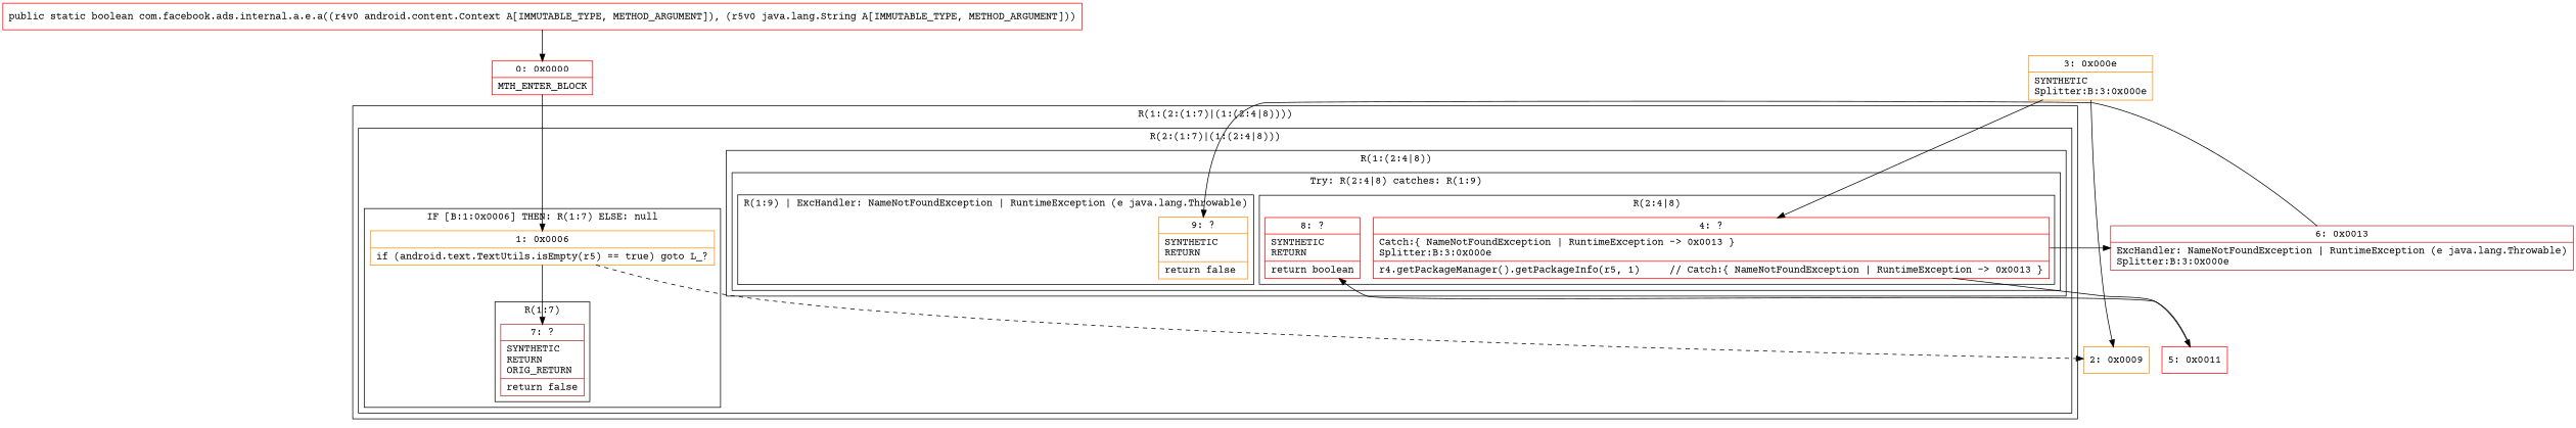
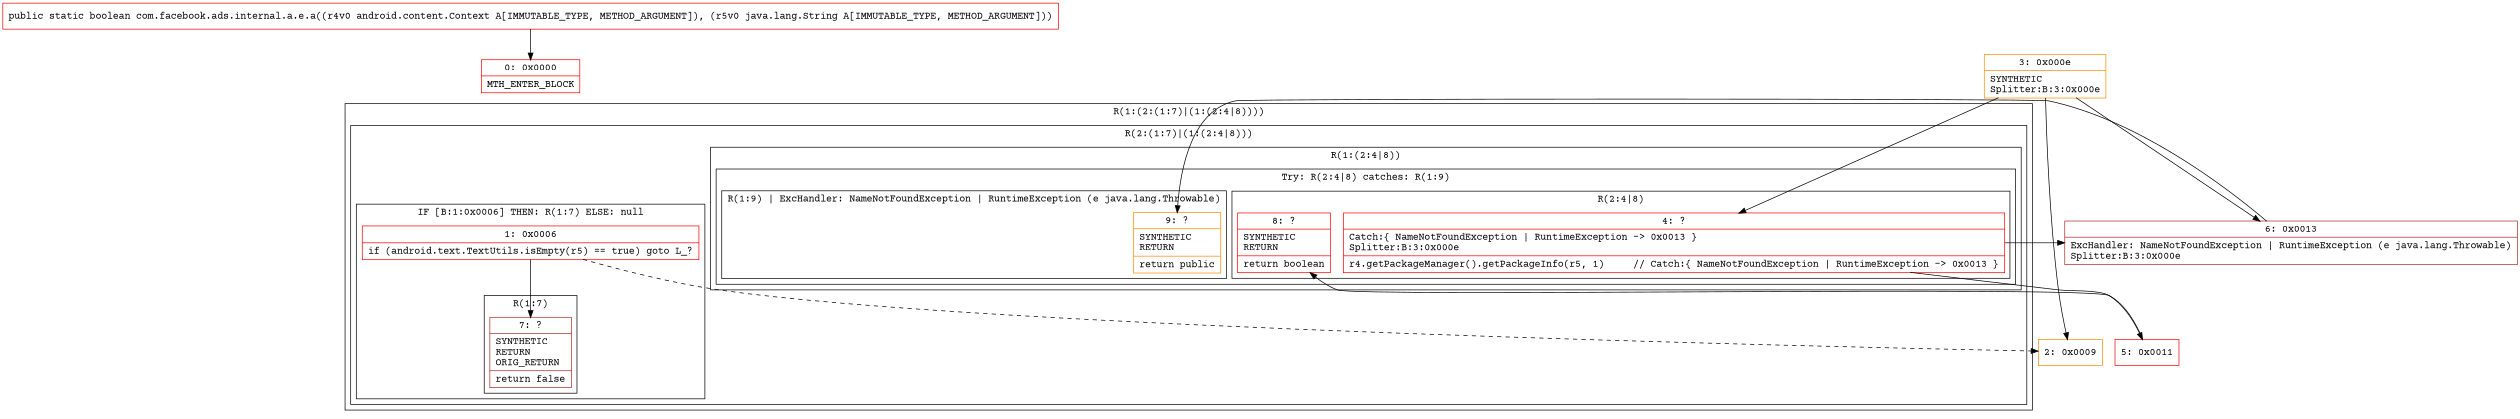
  digraph {
    fontname="Courier Prime"
    node [color=red fontname="Courier Prime" shape=record]
    edge [fontname="Courier Prime"]
    n1 [color=brown label="{7\:\ ?|SYNTHETIC\lRETURN\lORIG_RETURN\l|return false\l}"]
-   n2 [color=darkorange label="{1\:\ 0x0006|if (android.text.TextUtils.isEmpty(r5) == true) goto L_?\l}"]
+   n2 [label="{1\:\ 0x0006|if (android.text.TextUtils.isEmpty(r5) == true) goto L_?\l}"]
    n3 [label="{4\:\ ?|Catch:\{ NameNotFoundException \| RuntimeException \-\> 0x0013 \}\lSplitter:B:3:0x000e\l|r4.getPackageManager().getPackageInfo(r5, 1)     \/\/ Catch:\{ NameNotFoundException \| RuntimeException \-\> 0x0013 \}\l}"]
    n4 [label="{8\:\ ?|SYNTHETIC\lRETURN\l|return boolean\l}"]
-   n5 [color=darkorange label="{9\:\ ?|SYNTHETIC\lRETURN\l|return false\l}"]
+   n5 [color=darkorange label="{9\:\ ?|SYNTHETIC\lRETURN\l|return public\l}"]
    n6 [color=darkorange label="{2\:\ 0x0009}"]
    n7 [label="{5\:\ 0x0011}"]
    n8 [color=brown label="{6\:\ 0x0013|ExcHandler: NameNotFoundException \| RuntimeException (e java.lang.Throwable)\lSplitter:B:3:0x000e\l}"]
    n9 [label="{0\:\ 0x0000|MTH_ENTER_BLOCK\l}"]
    n10 [color=darkorange label="{3\:\ 0x000e|SYNTHETIC\lSplitter:B:3:0x000e\l}"]
    n11 [label="{public static boolean com.facebook.ads.internal.a.e.a((r4v0 android.content.Context A[IMMUTABLE_TYPE, METHOD_ARGUMENT]), (r5v0 java.lang.String A[IMMUTABLE_TYPE, METHOD_ARGUMENT])) }"]
    subgraph cluster_1 {
      label="R(1:(2:(1:7)|(1:(2:4|8))))"
      subgraph cluster_2 {
        label="R(2:(1:7)|(1:(2:4|8)))"
        subgraph cluster_3 {
          label="IF [B:1:0x0006] THEN: R(1:7) ELSE: null"
          n2
          subgraph cluster_4 {
            label="R(1:7)"
            n1
          }
        }
        subgraph cluster_5 {
          label="R(1:(2:4|8))"
          subgraph cluster_6 {
            label="Try: R(2:4|8) catches: R(1:9)"
            subgraph cluster_7 {
              label="R(2:4|8)"
              n3
              n4
            }
            subgraph cluster_8 {
              label="R(1:9) | ExcHandler: NameNotFoundException \| RuntimeException (e java.lang.Throwable)\l"
              n5
            }
          }
        }
      }
    }
    subgraph cluster_9 {
      label="R(1:9) | ExcHandler: NameNotFoundException \| RuntimeException (e java.lang.Throwable)\l"
    }
    n2 -> n1
    n2 -> n6 [style=dashed]
    n3 -> n7
    n3 -> n8
    n7 -> n4
    n8 -> n5
-   n9 -> n2
    n10 -> n3
    n10 -> n6
+   n10 -> n8
    n11 -> n9
  }
